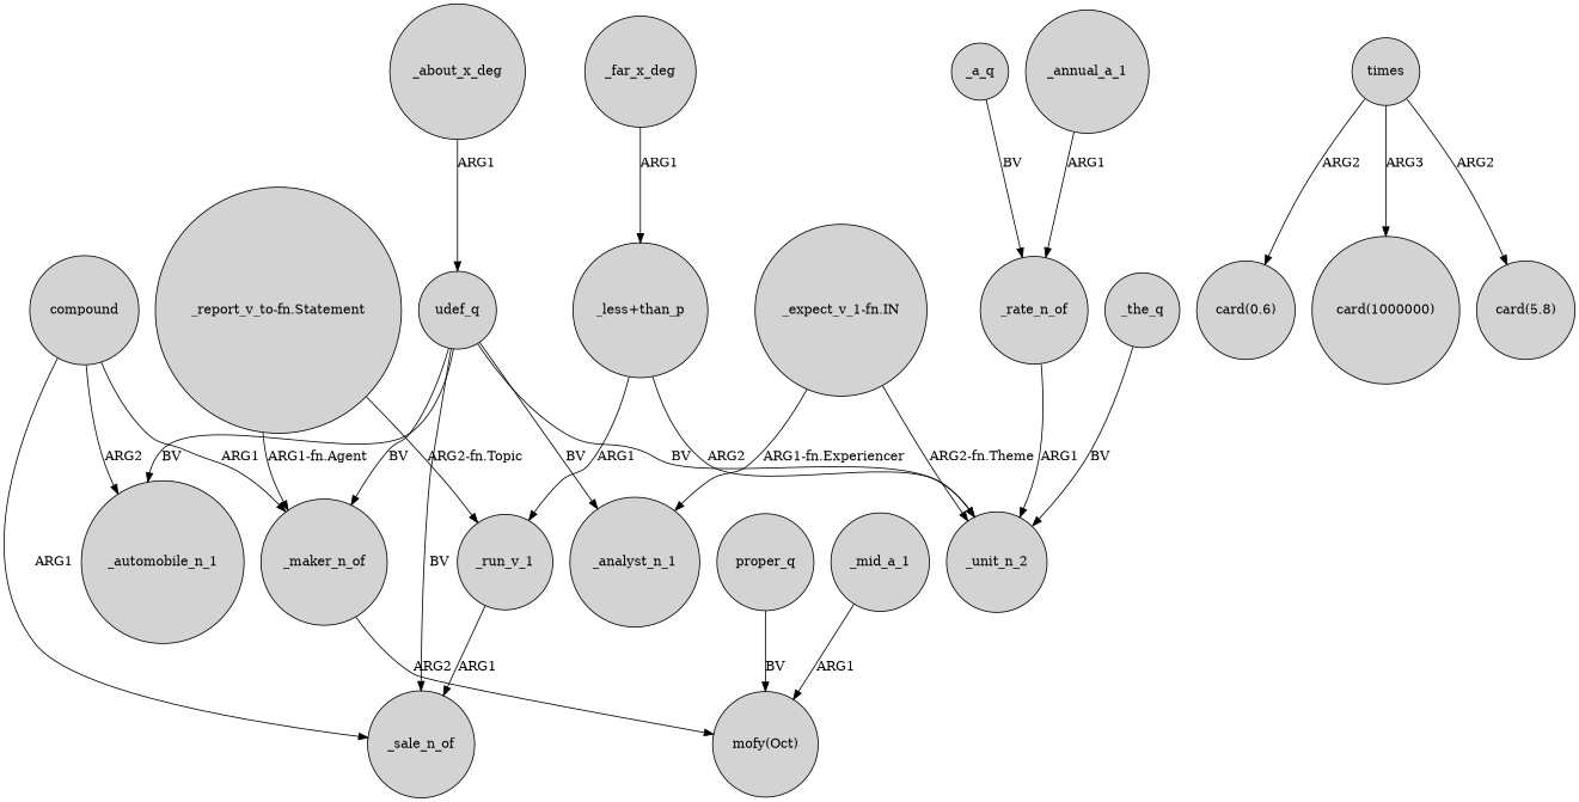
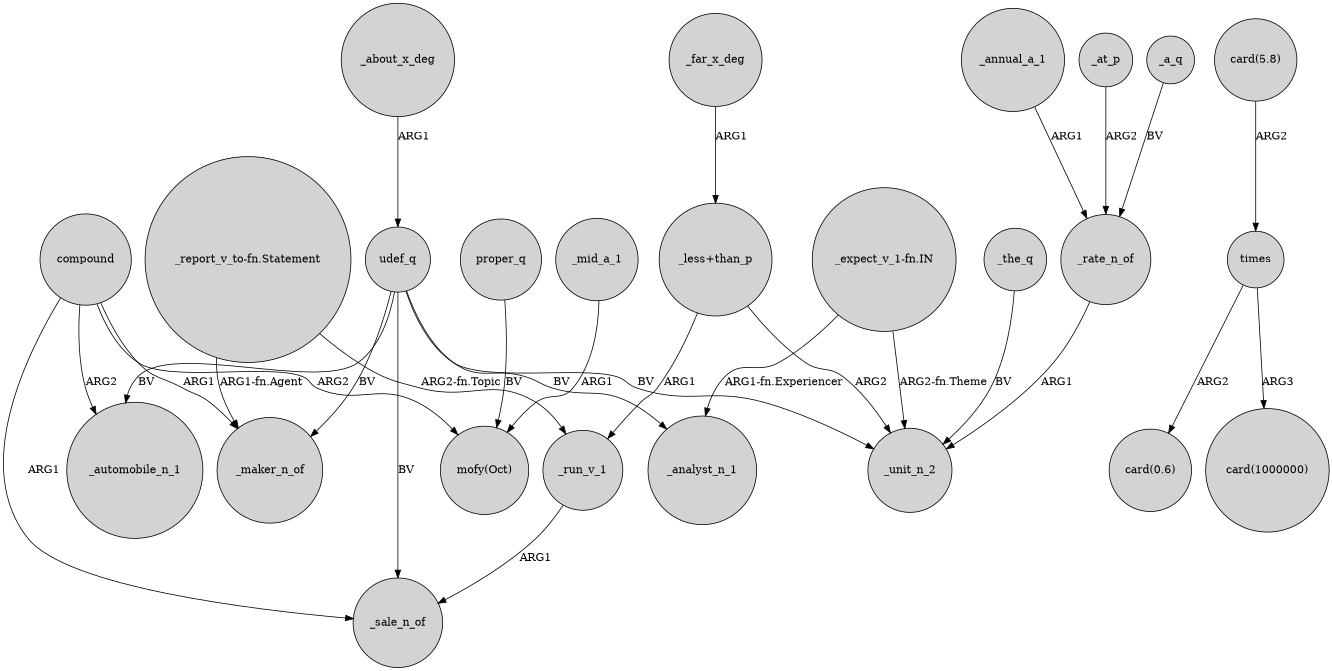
  digraph {
    node [shape=circle style=filled]
    "_report_v_to-fn.Statement"
    _run_v_1
    _maker_n_of
    _sale_n_of
+   _at_p
    _rate_n_of
    _unit_n_2
    n8 [label="card(0.6)"]
    times
    "card(1000000)"
    "card(5.8)"
    _far_x_deg
    "_less+than_p"
    udef_q
    _automobile_n_1
    _analyst_n_1
    compound
    "mofy(Oct)"
    proper_q
    _a_q
    _about_x_deg
    _mid_a_1
    _the_q
    "_expect_v_1-fn.IN"
    _annual_a_1
    "_report_v_to-fn.Statement" -> _run_v_1 [label="ARG2-fn.Topic"]
    "_report_v_to-fn.Statement" -> _maker_n_of [label="ARG1-fn.Agent"]
    _run_v_1 -> _sale_n_of [label=ARG1]
+   _at_p -> _rate_n_of [label=ARG2]
    _rate_n_of -> _unit_n_2 [label=ARG1]
    times -> n8 [label=ARG2]
    times -> "card(1000000)" [label=ARG3]
-   times -> "card(5.8)" [label=ARG2]
+   "card(5.8)" -> times [label=ARG2]
    _far_x_deg -> "_less+than_p" [label=ARG1]
    "_less+than_p" -> _run_v_1 [label=ARG1]
    "_less+than_p" -> _unit_n_2 [label=ARG2]
    udef_q -> _maker_n_of [label=BV]
    udef_q -> _sale_n_of [label=BV]
    udef_q -> _unit_n_2 [label=BV]
    udef_q -> _automobile_n_1 [label=BV]
    udef_q -> _analyst_n_1 [label=BV]
    compound -> _maker_n_of [label=ARG1]
    compound -> _sale_n_of [label=ARG1]
    compound -> _automobile_n_1 [label=ARG2]
-   _maker_n_of -> "mofy(Oct)" [label=ARG2]
+   compound -> "mofy(Oct)" [label=ARG2]
    proper_q -> "mofy(Oct)" [label=BV]
    _a_q -> _rate_n_of [label=BV]
    _about_x_deg -> udef_q [label=ARG1]
    _mid_a_1 -> "mofy(Oct)" [label=ARG1]
    _the_q -> _unit_n_2 [label=BV]
    "_expect_v_1-fn.IN" -> _unit_n_2 [label="ARG2-fn.Theme"]
    "_expect_v_1-fn.IN" -> _analyst_n_1 [label="ARG1-fn.Experiencer"]
    _annual_a_1 -> _rate_n_of [label=ARG1]
  }
